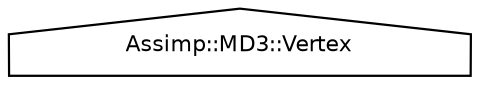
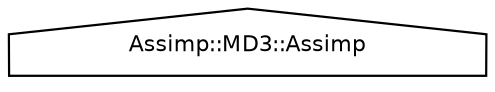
  digraph {
    rankdir=LR
-   n1 [color=black fillcolor=white fontname=Helvetica fontsize=10 height=0.2 label="Assimp::MD3::Vertex" shape=house style=filled width=0.4]
+   n1 [color=black fillcolor=white fontname=Helvetica fontsize=10 height=0.2 label="Assimp::MD3::Assimp" shape=house style=filled width=0.4]
  }
